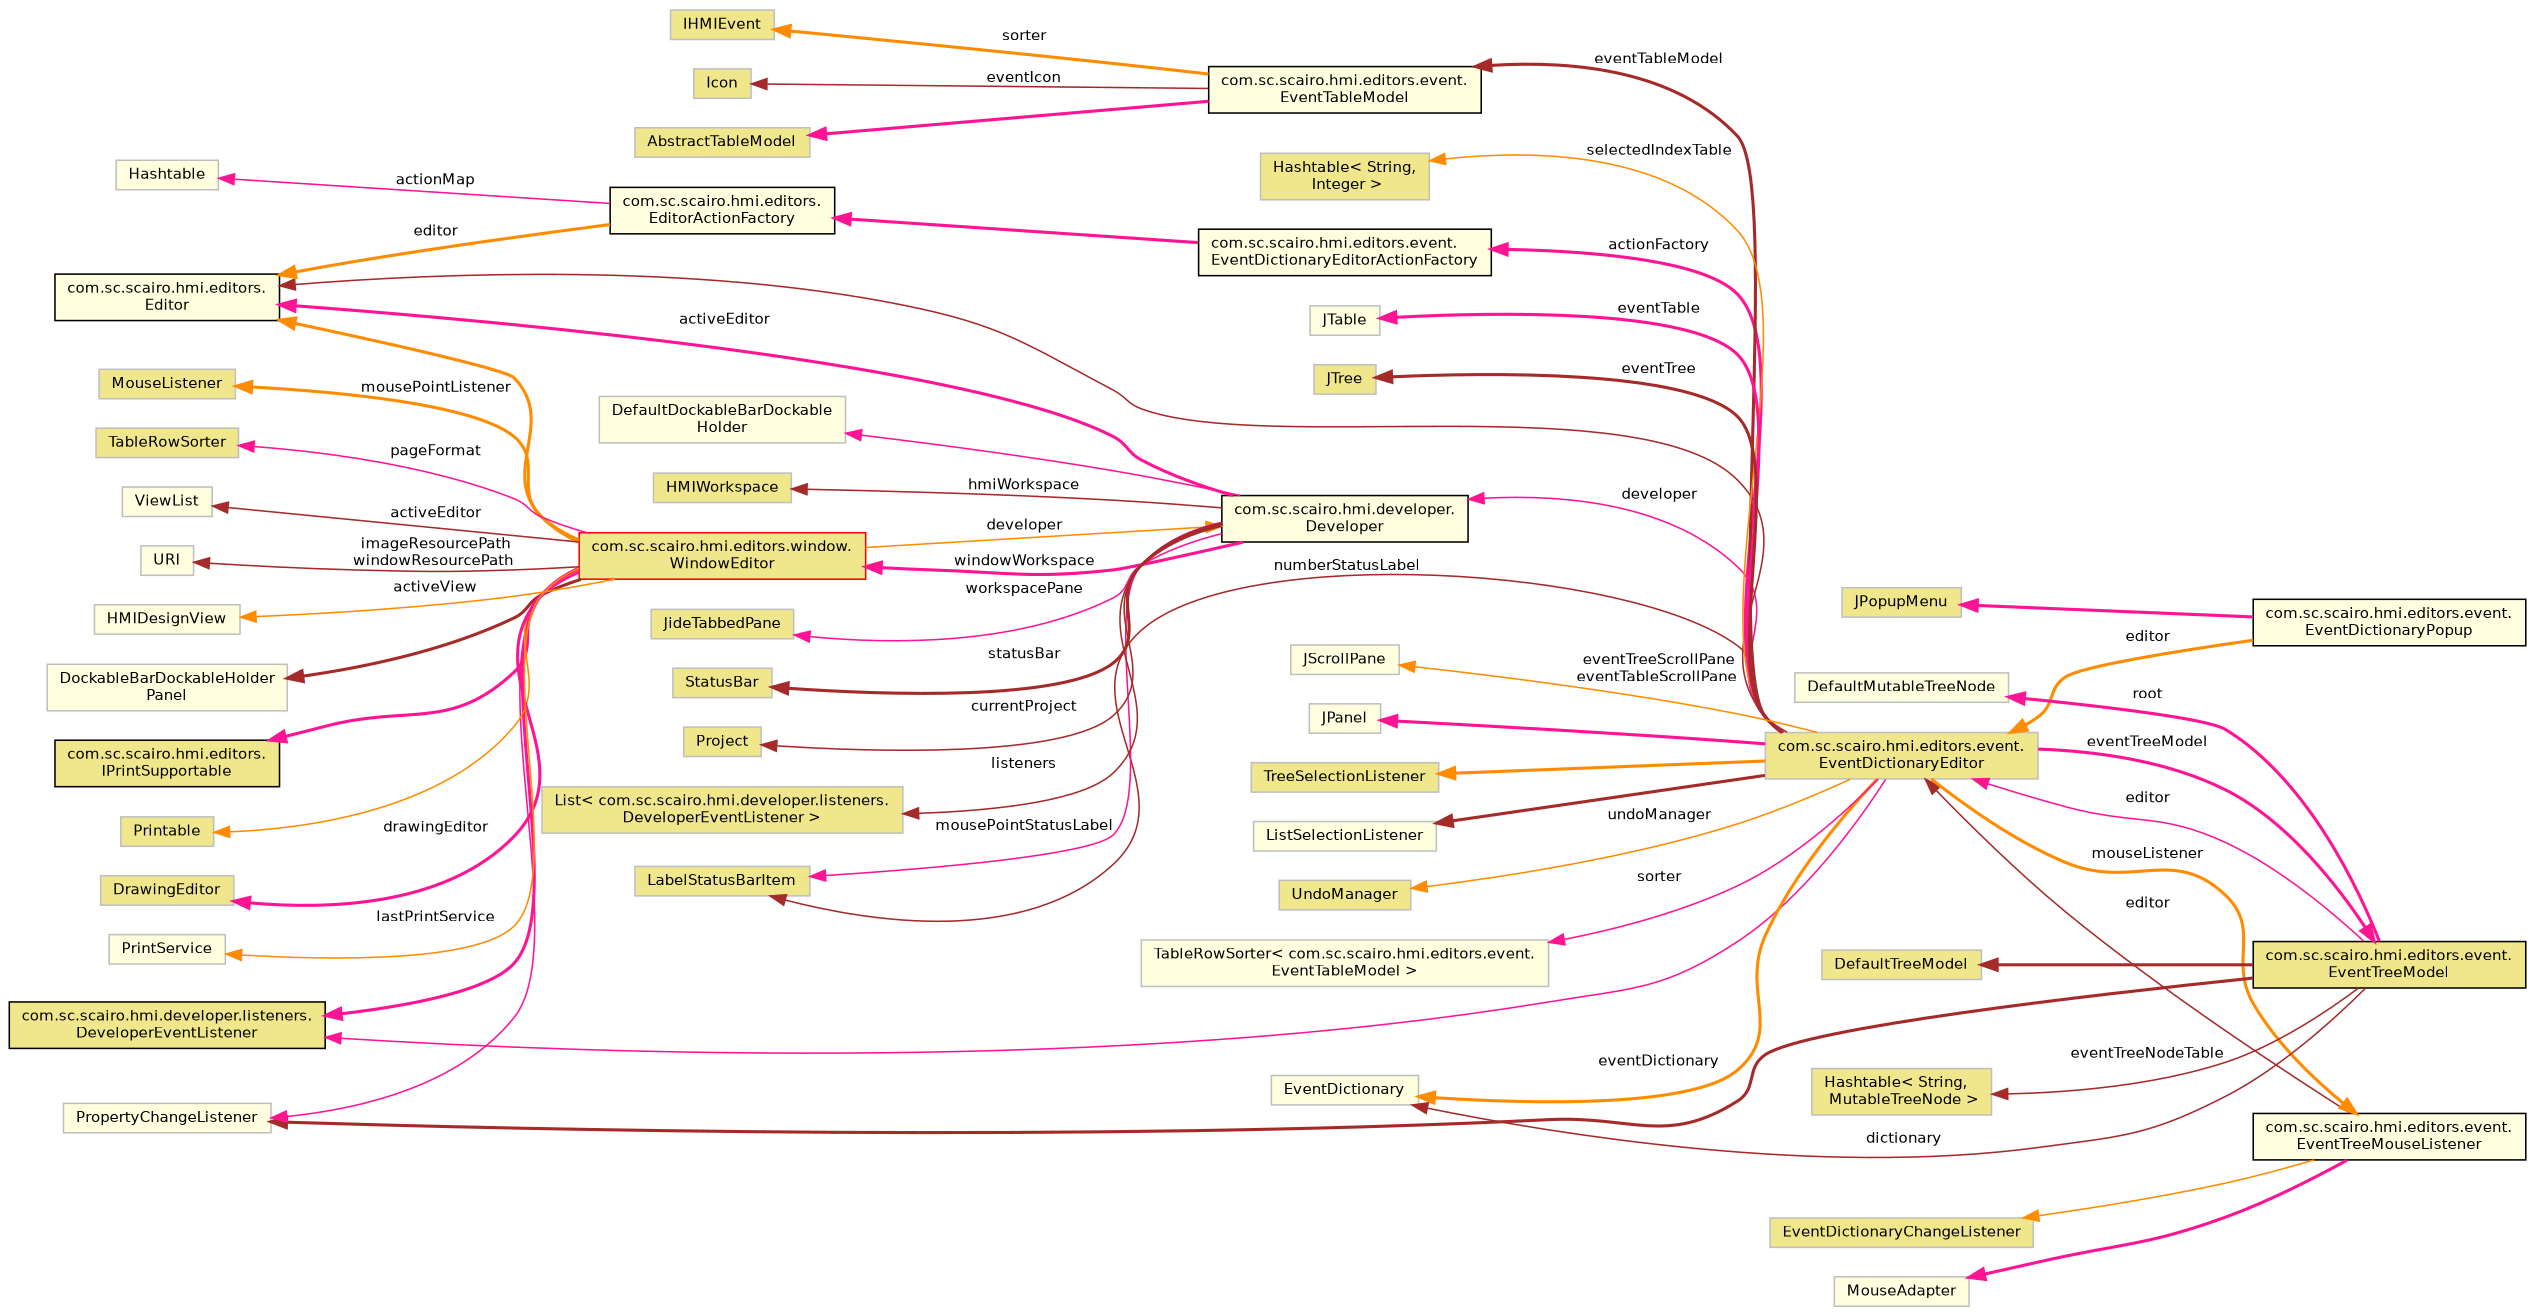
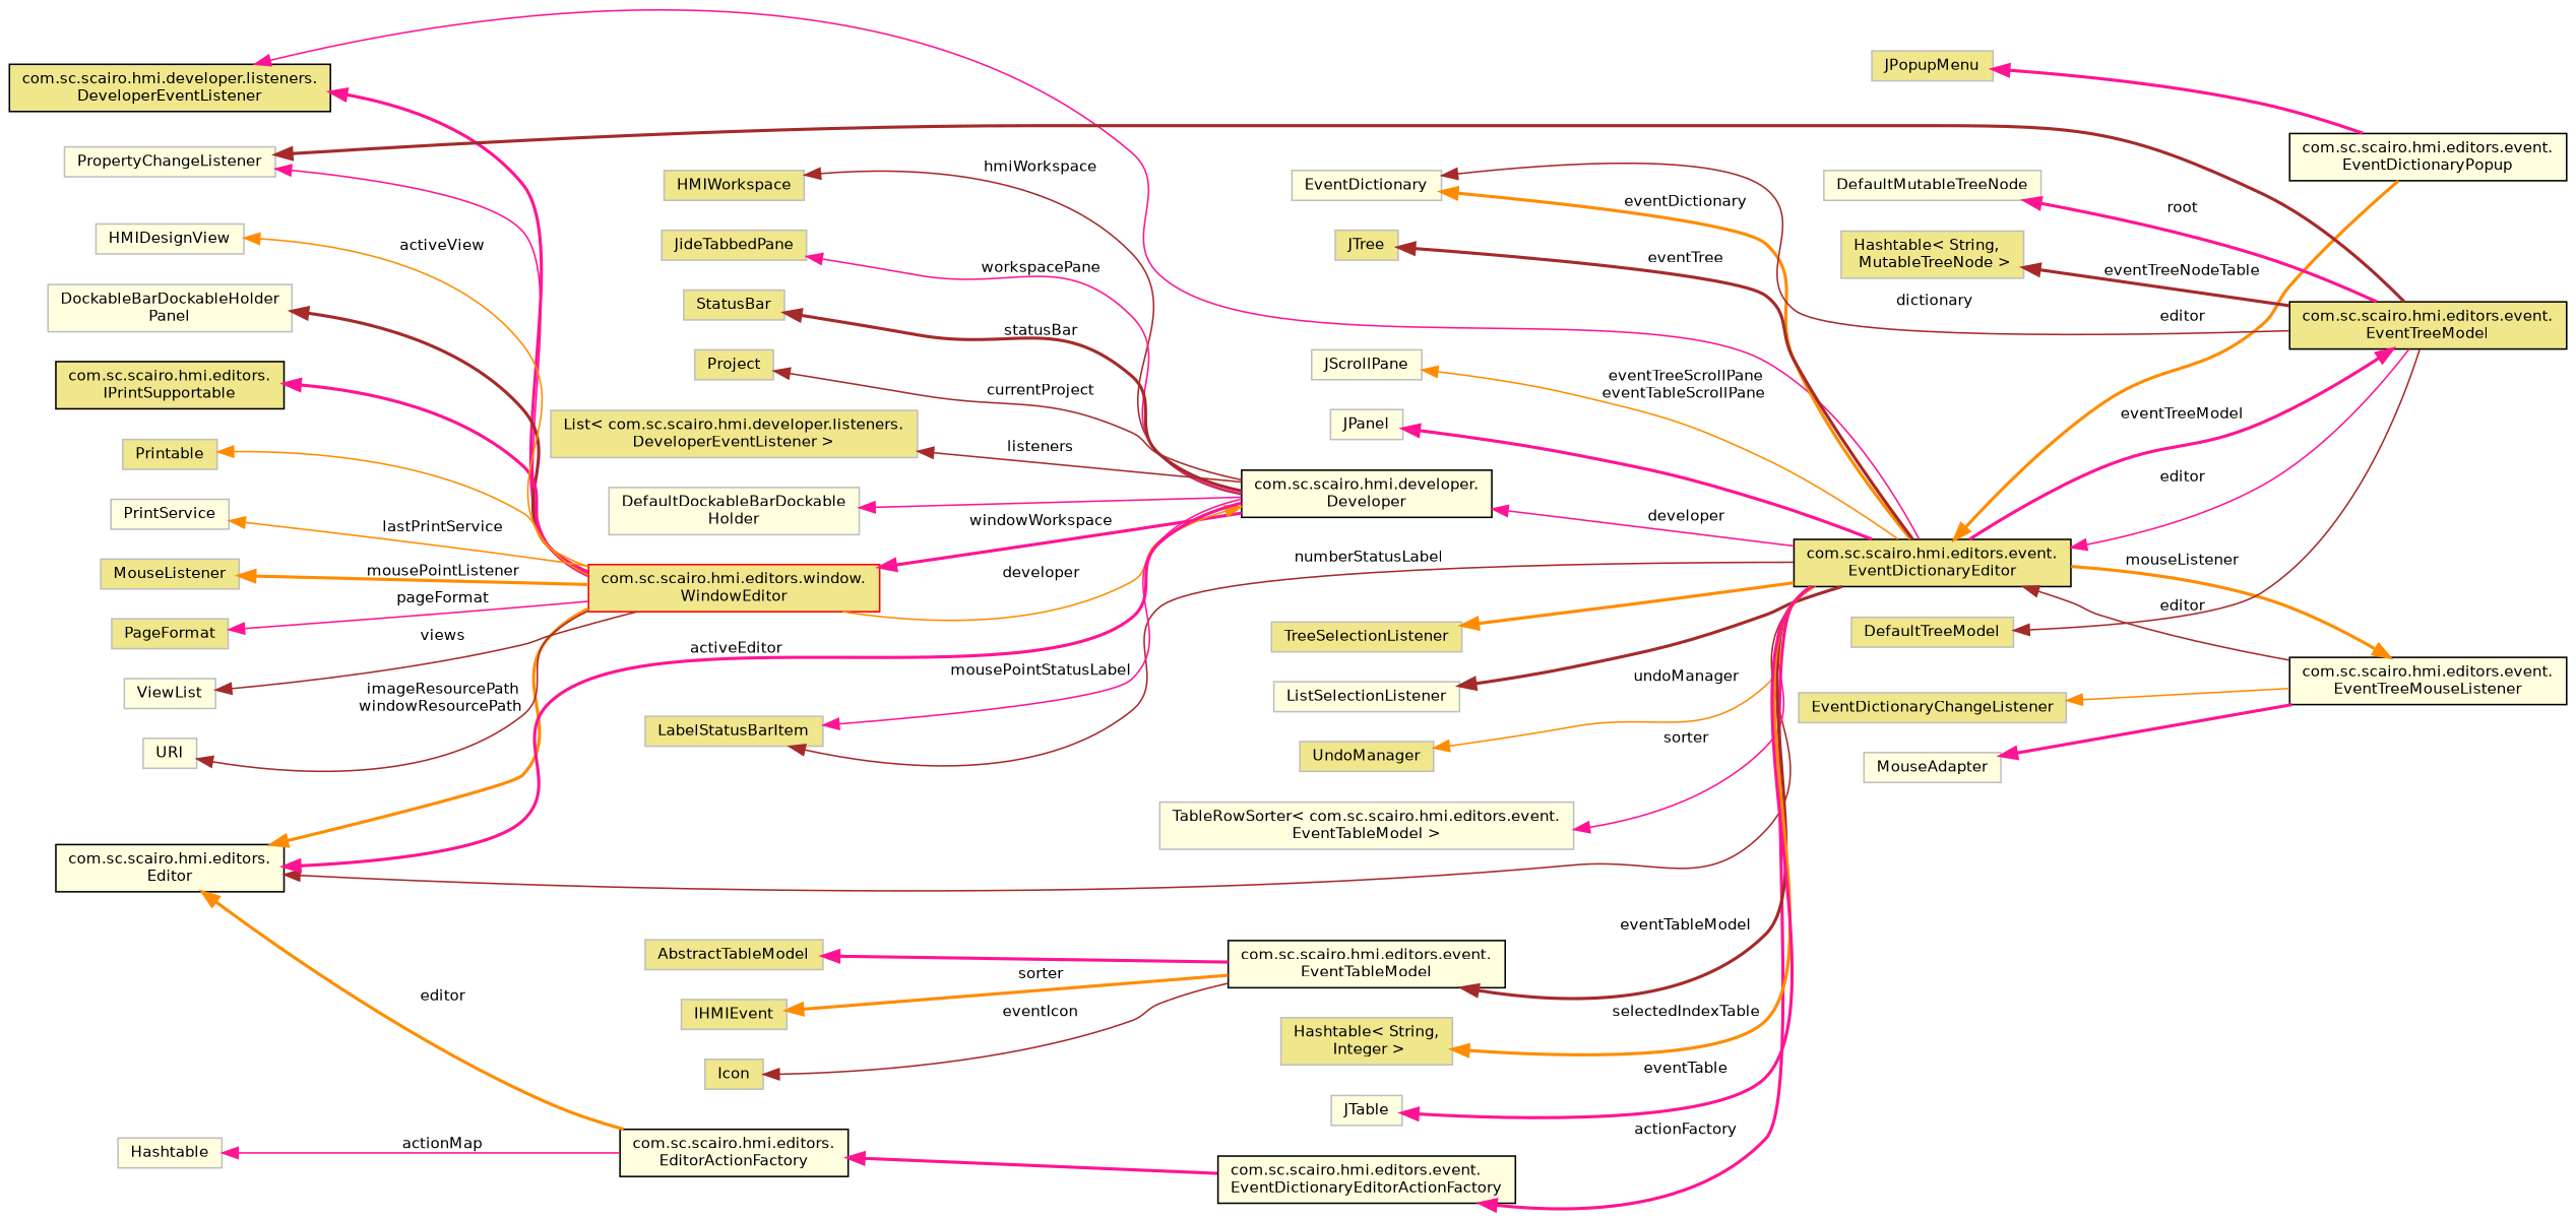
  digraph {
    rankdir=LR
    node [color=grey75 fillcolor=khaki fontname=Helvetica fontsize=10 shape=record style=filled]
    edge [color=deeppink dir=back fontname=Helvetica fontsize=10 labelfontname=Helvetica labelfontsize=10 style=bold]
    n1 [color=black fillcolor=lightyellow fontcolor=black height=0.2 label="com.sc.scairo.hmi.editors.event.\lEventDictionaryPopup" width=0.4]
    n2 [height=0.2 label=JPopupMenu width=0.4]
-   n3 [height=0.2 label="com.sc.scairo.hmi.editors.event.\lEventDictionaryEditor" width=0.4]
+   n3 [color=black height=0.2 label="com.sc.scairo.hmi.editors.event.\lEventDictionaryEditor" width=0.4]
    n4 [color=black height=0.2 label="com.sc.scairo.hmi.editors.event.\lEventTreeModel" width=0.4]
    n5 [color=black fillcolor=lightyellow height=0.2 label="com.sc.scairo.hmi.editors.event.\lEventTreeMouseListener" width=0.4]
    n6 [fillcolor=lightyellow height=0.2 label=JPanel width=0.4]
    n7 [color=black height=0.2 label="com.sc.scairo.hmi.developer.listeners.\lDeveloperEventListener" width=0.4]
    n8 [color=red height=0.2 label="com.sc.scairo.hmi.editors.window.\lWindowEditor" width=0.4]
    n9 [color=black fillcolor=lightyellow height=0.2 label="com.sc.scairo.hmi.developer.\lDeveloper" width=0.4]
    n10 [color=black fillcolor=lightyellow height=0.2 label="com.sc.scairo.hmi.editors.\lEditor" width=0.4]
    n11 [color=black fillcolor=lightyellow height=0.2 label="com.sc.scairo.hmi.editors.\lEditorActionFactory" width=0.4]
    n12 [color=black fillcolor=lightyellow height=0.2 label="com.sc.scairo.hmi.editors.event.\lEventDictionaryEditorActionFactory" width=0.4]
    n13 [height=0.2 label=TreeSelectionListener width=0.4]
    n14 [fillcolor=lightyellow height=0.2 label=ListSelectionListener width=0.4]
    n15 [height=0.2 label=DefaultTreeModel width=0.4]
    n16 [height=0.2 label=EventDictionaryChangeListener width=0.4]
    n17 [fillcolor=lightyellow height=0.2 label=PropertyChangeListener width=0.4]
    n18 [fillcolor=lightyellow height=0.2 label=DefaultMutableTreeNode width=0.4]
    n19 [height=0.2 label="Hashtable\< String,\l MutableTreeNode \>" width=0.4]
    n20 [fillcolor=lightyellow height=0.2 label=EventDictionary width=0.4]
    n21 [height=0.2 label=UndoManager width=0.4]
    n22 [fillcolor=lightyellow height=0.2 label="TableRowSorter\< com.sc.scairo.hmi.editors.event.\lEventTableModel \>" width=0.4]
    n23 [color=black fillcolor=lightyellow height=0.2 label="com.sc.scairo.hmi.editors.event.\lEventTableModel" width=0.4]
    n24 [height=0.2 label=AbstractTableModel width=0.4]
    n25 [height=0.2 label=IHMIEvent width=0.4]
    n26 [height=0.2 label=Icon width=0.4]
    n27 [height=0.2 label=LabelStatusBarItem width=0.4]
    n28 [height=0.2 label="Hashtable\< String,\l Integer \>" width=0.4]
    n29 [fillcolor=lightyellow height=0.2 label=Hashtable width=0.4]
    n30 [fillcolor=lightyellow height=0.2 label=MouseAdapter width=0.4]
    n31 [fillcolor=lightyellow height=0.2 label=JTable width=0.4]
    n32 [fillcolor=lightyellow height=0.2 label="DefaultDockableBarDockable\lHolder" width=0.4]
    n33 [height=0.2 label=HMIWorkspace width=0.4]
    n34 [fillcolor=lightyellow height=0.2 label="DockableBarDockableHolder\lPanel" width=0.4]
    n35 [color=black height=0.2 label="com.sc.scairo.hmi.editors.\lIPrintSupportable" width=0.4]
    n36 [height=0.2 label=Printable width=0.4]
-   n37 [height=0.2 label=DrawingEditor width=0.4]
    n38 [fillcolor=lightyellow height=0.2 label=PrintService width=0.4]
    n39 [height=0.2 label=MouseListener width=0.4]
-   n40 [height=0.2 label=TableRowSorter width=0.4]
+   n40 [height=0.2 label=PageFormat width=0.4]
    n41 [fillcolor=lightyellow height=0.2 label=ViewList width=0.4]
    n42 [fillcolor=lightyellow height=0.2 label=URI width=0.4]
    n43 [fillcolor=lightyellow height=0.2 label=HMIDesignView width=0.4]
    n44 [height=0.2 label=JideTabbedPane width=0.4]
    n45 [height=0.2 label=StatusBar width=0.4]
    n46 [height=0.2 label=Project width=0.4]
    n47 [height=0.2 label="List\< com.sc.scairo.hmi.developer.listeners.\lDeveloperEventListener \>" width=0.4]
    n48 [height=0.2 label=JTree width=0.4]
    n49 [fillcolor=lightyellow height=0.2 label=JScrollPane width=0.4]
    n2 -> n1
    n3 -> n1 [color=darkorange label=" editor"]
    n3 -> n4 [label=" editor" style=solid]
    n3 -> n5 [color=brown label=" editor" style=solid]
    n4 -> n3 [label=" eventTreeModel"]
    n5 -> n3 [color=darkorange label=" mouseListener"]
    n6 -> n3
    n7 -> n3 [style=solid]
    n7 -> n8
    n8 -> n9 [label=" windowWorkspace"]
    n9 -> n3 [label=" developer" style=solid]
    n9 -> n8 [color=darkorange label=" developer" style=solid]
    n10 -> n3 [color=brown style=solid]
    n10 -> n8 [color=darkorange]
    n10 -> n9 [label=" activeEditor"]
    n10 -> n11 [color=darkorange label=" editor"]
    n11 -> n12
    n12 -> n3 [label=" actionFactory"]
    n13 -> n3 [color=darkorange]
    n14 -> n3 [color=brown]
-   n15 -> n4 [color=brown]
+   n15 -> n4 [color=brown style=solid]
    n16 -> n5 [color=darkorange style=solid]
    n17 -> n4 [color=brown]
    n17 -> n8 [style=solid]
    n18 -> n4 [label=" root"]
-   n19 -> n4 [color=brown label=" eventTreeNodeTable" style=solid]
+   n19 -> n4 [color=brown label=" eventTreeNodeTable"]
    n20 -> n3 [color=darkorange label=" eventDictionary"]
    n20 -> n4 [color=brown label=" dictionary" style=solid]
    n21 -> n3 [color=darkorange label=" undoManager" style=solid]
    n22 -> n3 [label=" sorter" style=solid]
    n23 -> n3 [color=brown label=" eventTableModel"]
    n24 -> n23
    n25 -> n23 [color=darkorange label=" sorter"]
    n26 -> n23 [color=brown label=" eventIcon" style=solid]
    n27 -> n3 [color=brown label=" numberStatusLabel" style=solid]
    n27 -> n9 [label=" mousePointStatusLabel" style=solid]
-   n28 -> n3 [color=darkorange label=" selectedIndexTable" style=solid]
+   n28 -> n3 [color=darkorange label=" selectedIndexTable"]
    n29 -> n11 [label=" actionMap" style=solid]
    n30 -> n5
    n31 -> n3 [label=" eventTable"]
    n32 -> n9 [style=solid]
    n33 -> n9 [color=brown label=" hmiWorkspace" style=solid]
    n34 -> n8 [color=brown]
    n35 -> n8
    n36 -> n8 [color=darkorange style=solid]
-   n37 -> n8 [label=" drawingEditor"]
    n38 -> n8 [color=darkorange label=" lastPrintService" style=solid]
    n39 -> n8 [color=darkorange label=" mousePointListener"]
    n40 -> n8 [label=" pageFormat" style=solid]
-   n41 -> n8 [color=brown label=" activeEditor" style=solid]
+   n41 -> n8 [color=brown label=" views" style=solid]
    n42 -> n8 [color=brown label=" imageResourcePath\nwindowResourcePath" style=solid]
    n43 -> n8 [color=darkorange label=" activeView" style=solid]
    n44 -> n9 [label=" workspacePane" style=solid]
    n45 -> n9 [color=brown label=" statusBar"]
    n46 -> n9 [color=brown label=" currentProject" style=solid]
    n47 -> n9 [color=brown label=" listeners" style=solid]
    n48 -> n3 [color=brown label=" eventTree"]
    n49 -> n3 [color=darkorange label=" eventTreeScrollPane\neventTableScrollPane" style=solid]
  }
